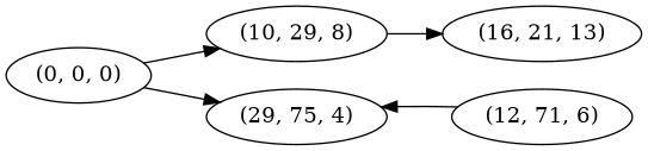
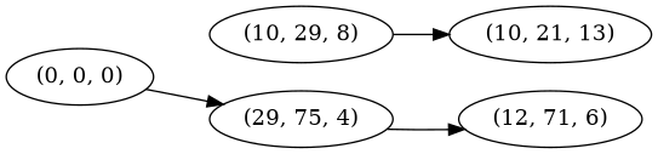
  digraph {
    rankdir=LR
    "(0, 0, 0)"
    "(10, 29, 8)"
    n3 [label="(29, 75, 4)"]
-   "(16, 21, 13)"
+   "(16, 21, 13)" [label="(10, 21, 13)"]
    n5 [label="(12, 71, 6)"]
-   "(0, 0, 0)" -> "(10, 29, 8)"
    "(0, 0, 0)" -> n3
    "(10, 29, 8)" -> "(16, 21, 13)"
-   n5 -> n3
+   n3 -> n5
  }
